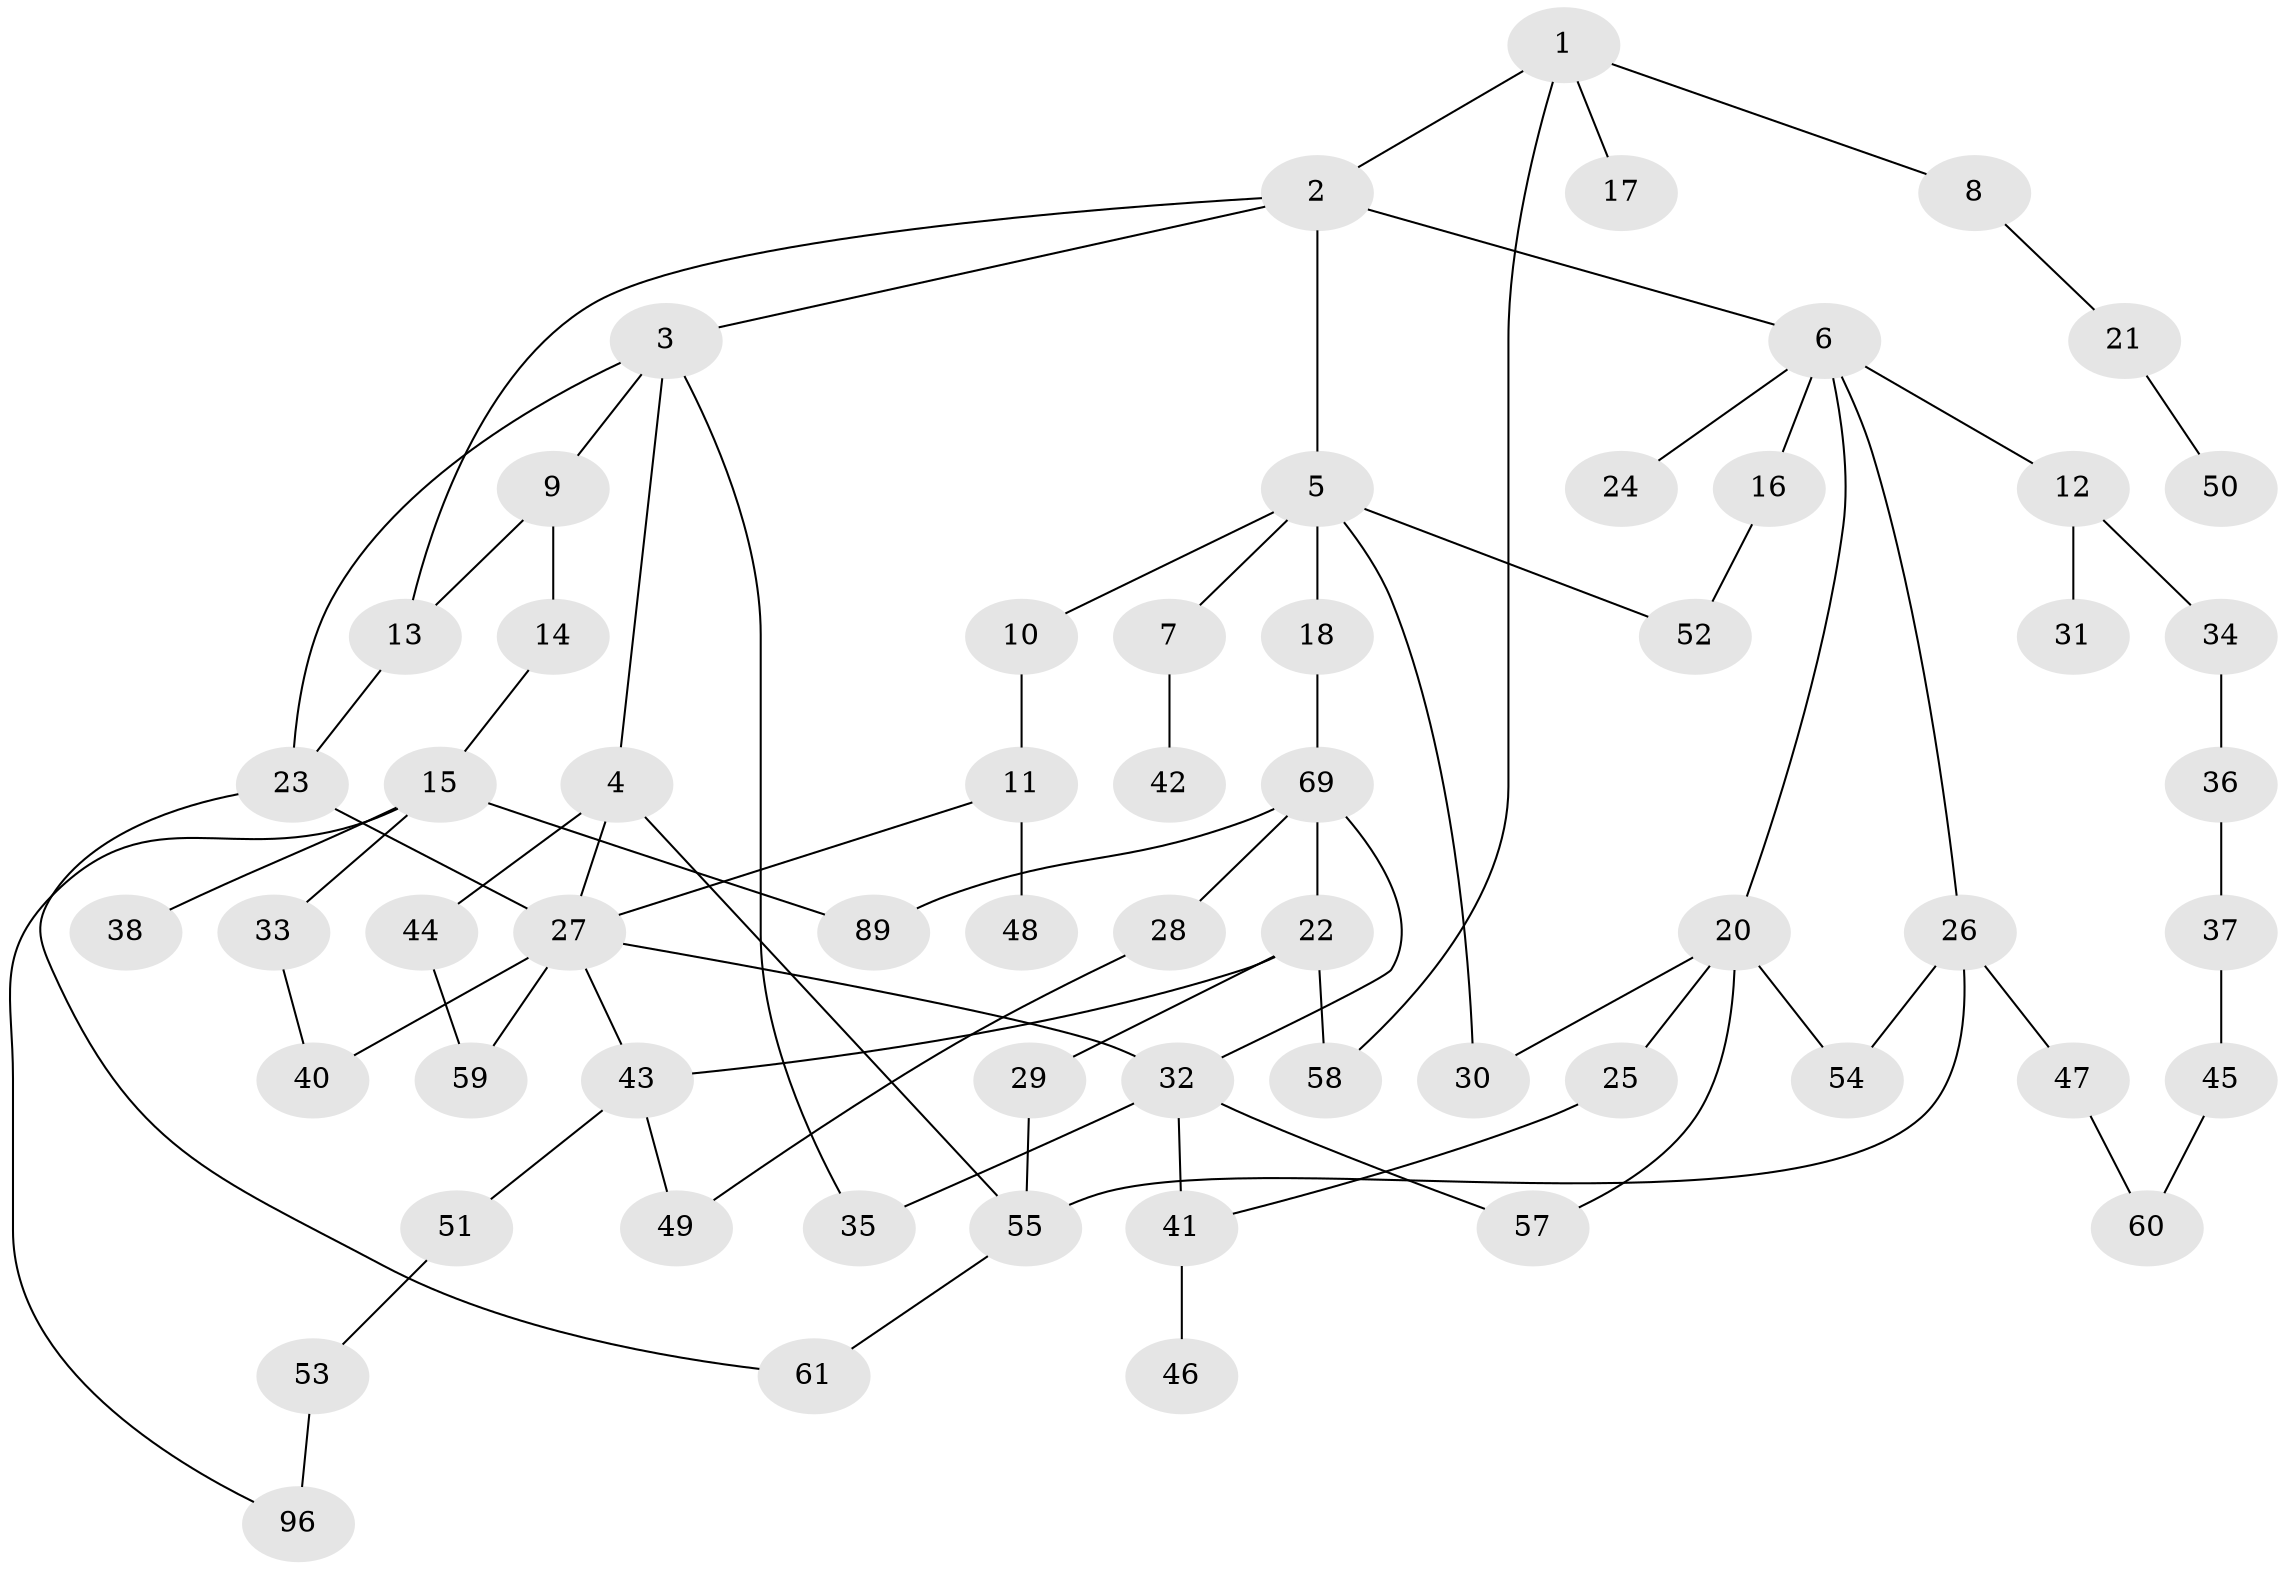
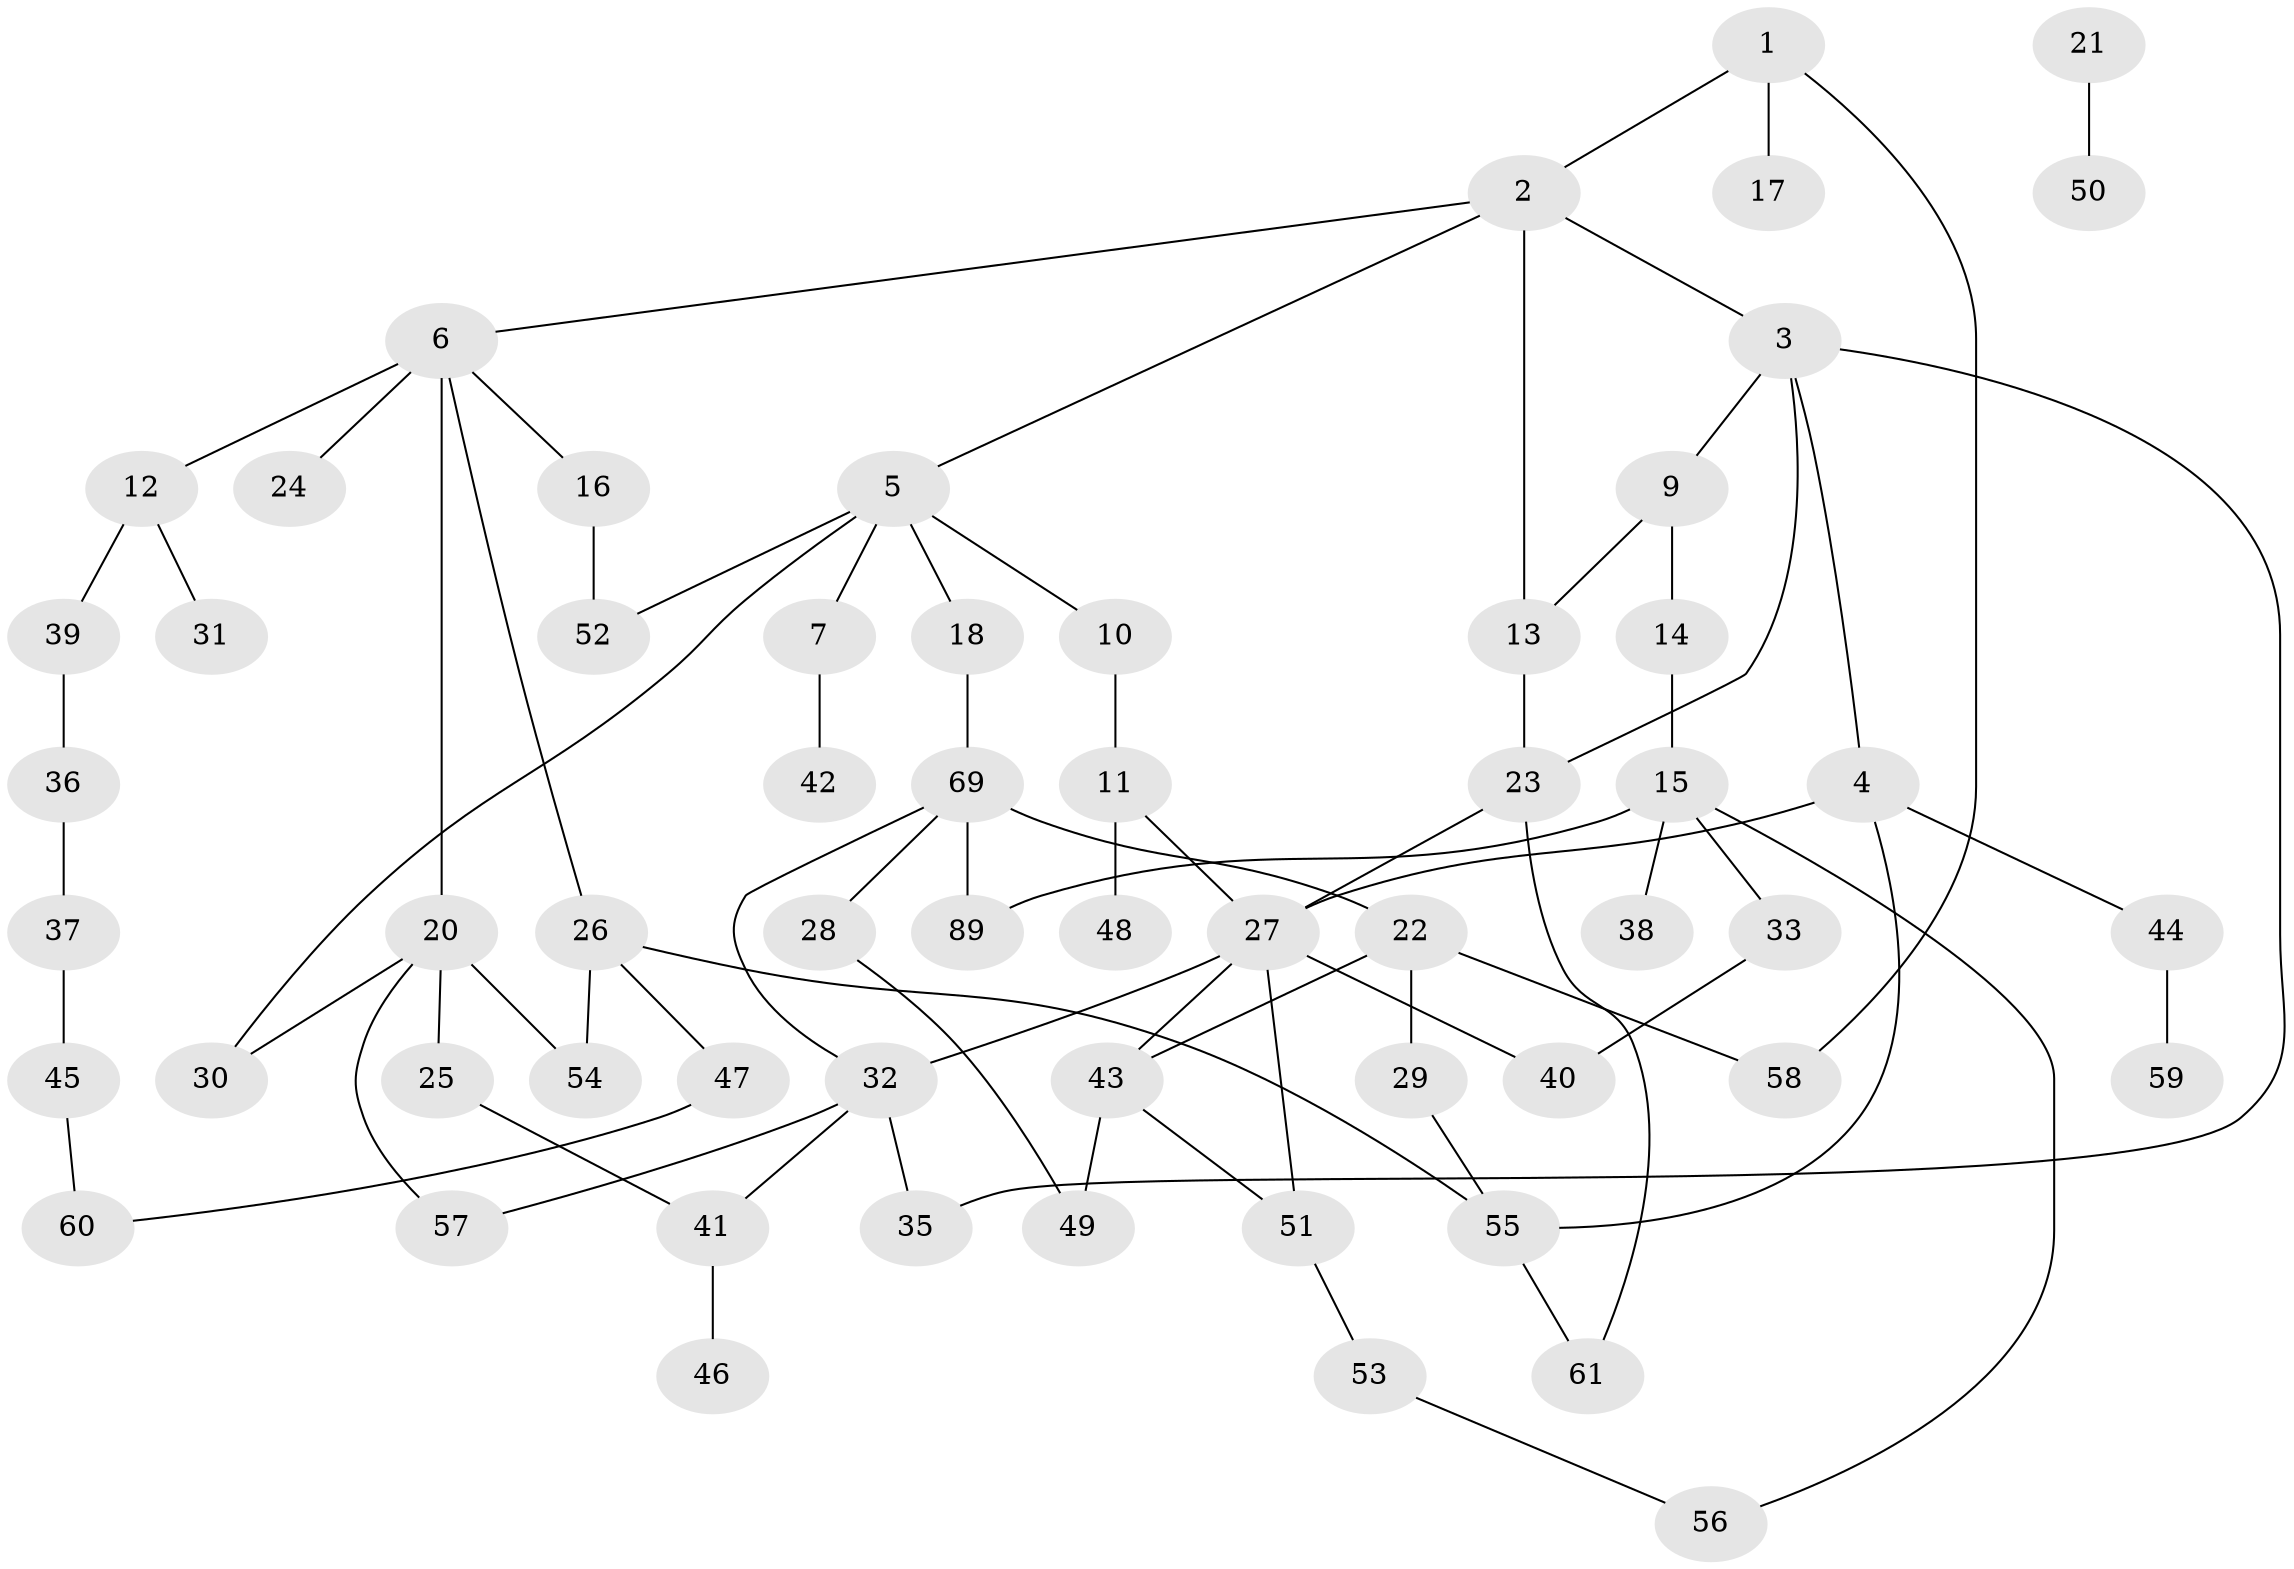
  graph {
    node [color=gray90 style=filled]
    1
    2
-   8
    17
    58
    3
    5
    6
    13
    21
    4
    9
    23
    35
    7
    10
    18
    30
    52
    12
    16
    20
    24
    26
    27
    44
    55
    14
    61
    32
    43
    40
    59
    42
    11
    n36 [label=69]
    31
-   34
+   34 [label=39]
    25
    54
    57
    47
    50
    15
    48
    36
    33
    38
    n49 [label=89]
-   56 [label=96]
+   56
    22
    28
    29
    49
    41
    51
    46
    60
    37
    45
    53
    1 -- 2
-   1 -- 8
    1 -- 17
    1 -- 58
    2 -- 3
    2 -- 5
    2 -- 6
    2 -- 13
-   8 -- 21
    3 -- 4
    3 -- 9
    3 -- 23
    3 -- 35
    5 -- 7
    5 -- 10
    5 -- 18
    5 -- 30
    5 -- 52
    6 -- 12
    6 -- 16
    6 -- 20
    6 -- 24
    6 -- 26
    13 -- 23
    21 -- 50
    4 -- 27
    4 -- 44
    4 -- 55
    9 -- 13
    9 -- 14
    23 -- 27
    23 -- 61
    7 -- 42
    10 -- 11
    18 -- n36
    12 -- 31
    12 -- 34
    16 -- 52
    20 -- 30
    20 -- 25
    20 -- 54
    20 -- 57
    26 -- 55
    26 -- 54
    26 -- 47
    27 -- 32
    27 -- 43
    27 -- 40
-   27 -- 59
+   27 -- 51
    44 -- 59
    55 -- 61
    14 -- 15
    32 -- 35
    32 -- 57
    32 -- 41
    43 -- 49
    43 -- 51
    11 -- 27
    11 -- 48
    n36 -- 32
    n36 -- n49
    n36 -- 22
    n36 -- 28
    34 -- 36
    25 -- 41
    47 -- 60
    15 -- 33
    15 -- 38
    15 -- n49
    15 -- 56
    36 -- 37
    33 -- 40
    22 -- 58
    22 -- 43
    22 -- 29
    28 -- 49
    29 -- 55
    41 -- 46
    51 -- 53
    37 -- 45
    45 -- 60
    53 -- 56
  }
